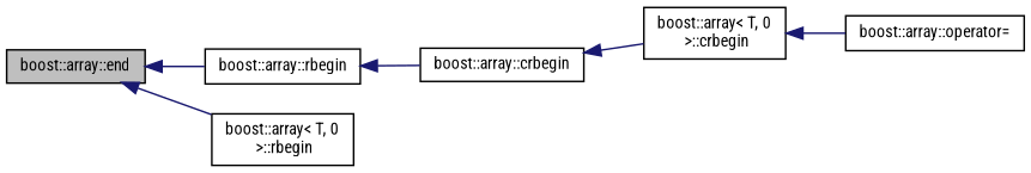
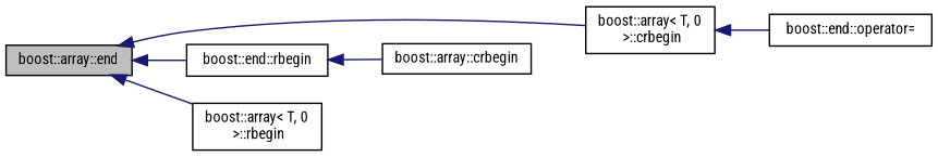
  digraph {
    fontname="Roboto Condensed"
    rankdir=LR
    node [color=black fontname="Roboto Condensed" fontsize=10 shape=record]
    edge [color=midnightblue dir=back fontname="Roboto Condensed" fontsize=10 labelfontname=FreeSans labelfontsize=10 style=solid]
    n1 [fillcolor=grey75 fontcolor=black height=0.2 label="boost::array::end" style=filled width=0.4]
    n2 [height=0.2 label="boost::array\< T, 0\l \>::crbegin" width=0.4]
-   n3 [height=0.2 label="boost::array::rbegin" width=0.4]
+   n3 [height=0.2 label="boost::end::rbegin" width=0.4]
    n4 [height=0.2 label="boost::array\< T, 0\l \>::rbegin" width=0.4]
    n5 [height=0.2 label="boost::array::crbegin" width=0.4]
-   n6 [height=0.2 label="boost::array::operator=" width=0.4]
-   n5 -> n2
+   n6 [height=0.2 label="boost::end::operator=" width=0.4]
+   n1 -> n2
    n1 -> n3
    n1 -> n4
    n2 -> n6
    n3 -> n5
  }
